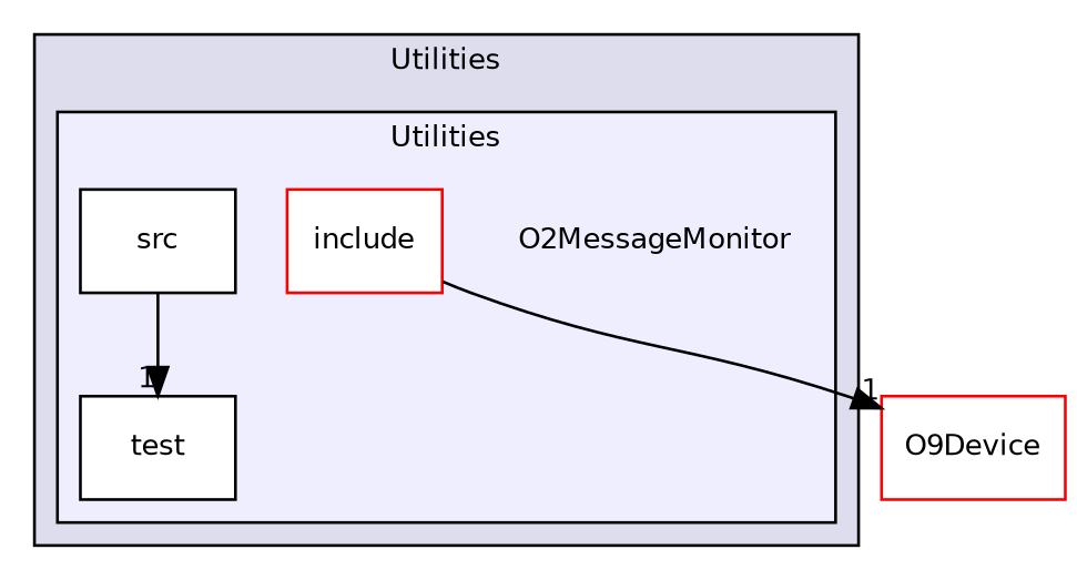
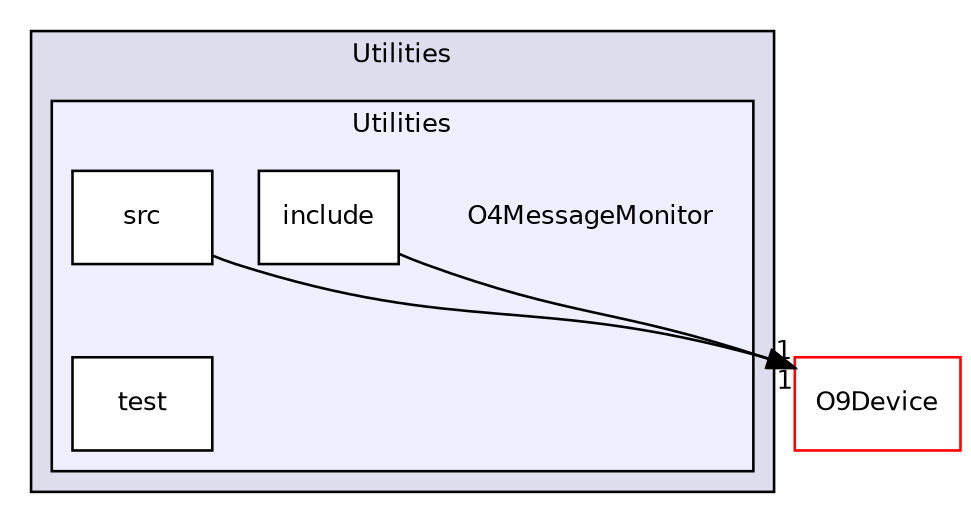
  digraph {
    compound=true
    node [fontname=Helvetica fontsize=10 shape=box color=red fillcolor=white style=filled]
    edge [headlabel=1 labeldistance=1.5 labelfontname=Helvetica labelfontsize=10]
-   n1 [label=O2MessageMonitor shape=plaintext color="" fillcolor="" style=""]
-   n2 [label=include]
+   n1 [label=O4MessageMonitor shape=plaintext color="" fillcolor="" style=""]
+   n2 [color=black label=include]
    n3 [color=black label=src]
    n4 [color=black label=test]
    n5 [label=O9Device fillcolor="" style=""]
    subgraph cluster_1 {
      bgcolor="#ddddee"
      fontname=Helvetica
      fontsize=10
      label=Utilities
      pencolor=black
      subgraph cluster_2 {
        bgcolor="#eeeeff"
        fontname=Helvetica
        fontsize=10
        label=Utilities
        pencolor=black
        n1
        n2
        n3
        n4
      }
    }
    n2 -> n5
-   n3 -> n4
+   n3 -> n5
  }
